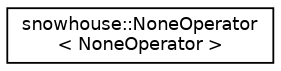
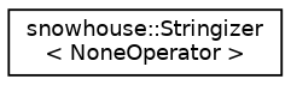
  digraph {
    rankdir=LR
    fontname="DejaVu Sans"
-   n1 [color=black fillcolor=white fontname="DejaVu Sans" fontsize=10 height=0.2 label="snowhouse::NoneOperator\l\< NoneOperator \>" shape=record style=filled width=0.4]
+   n1 [color=black fillcolor=white fontname="DejaVu Sans" fontsize=10 height=0.2 label="snowhouse::Stringizer\l\< NoneOperator \>" shape=record style=filled width=0.4]
  }
